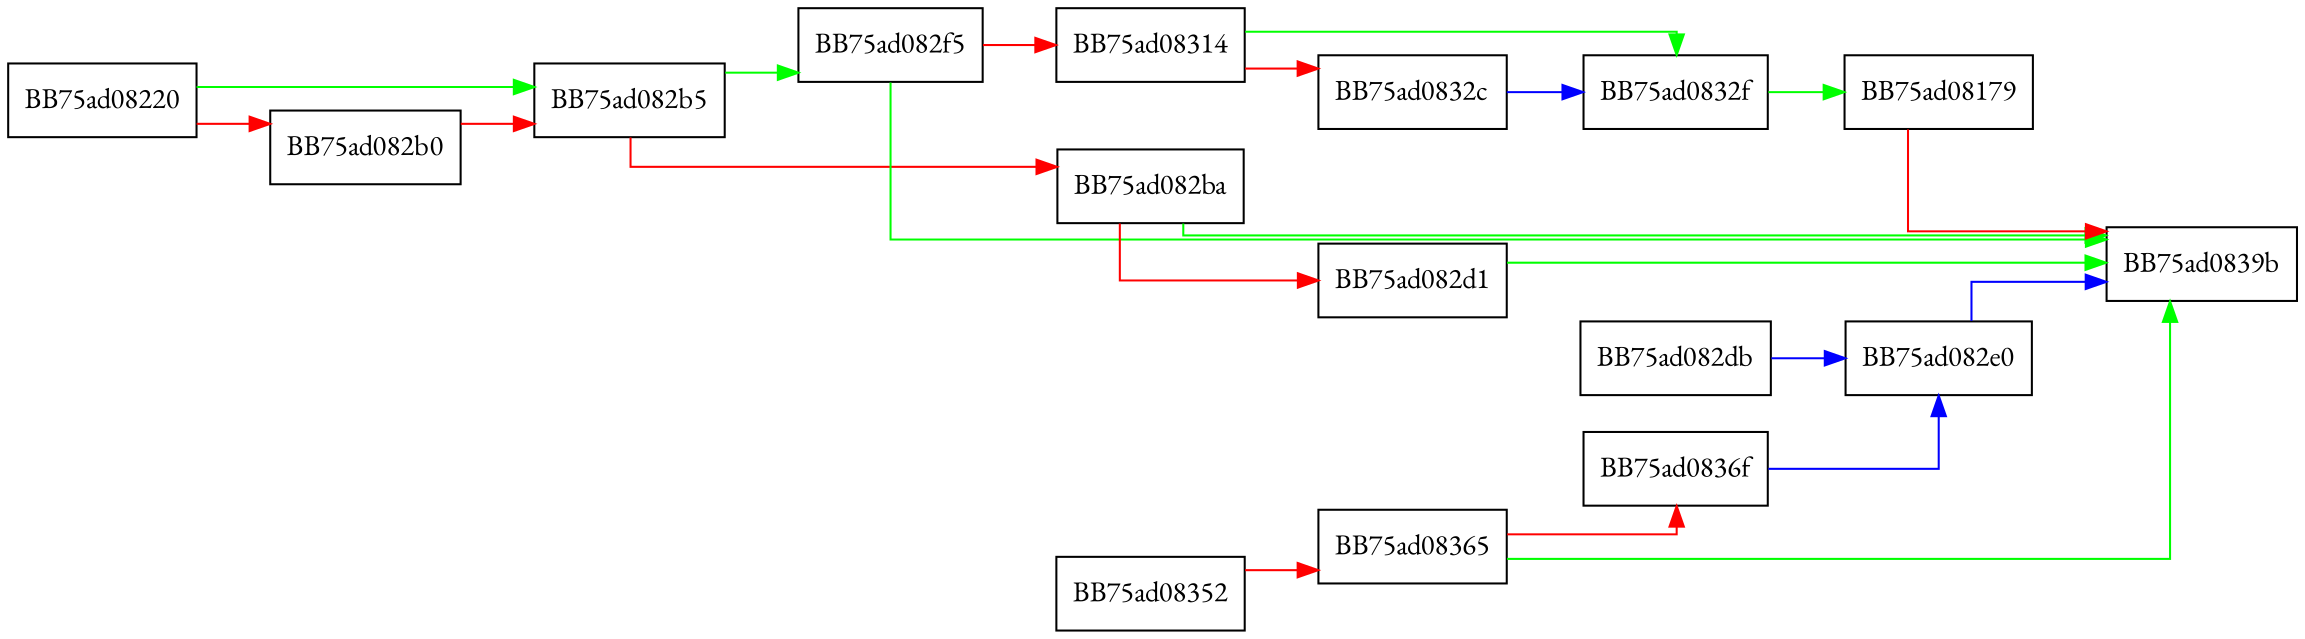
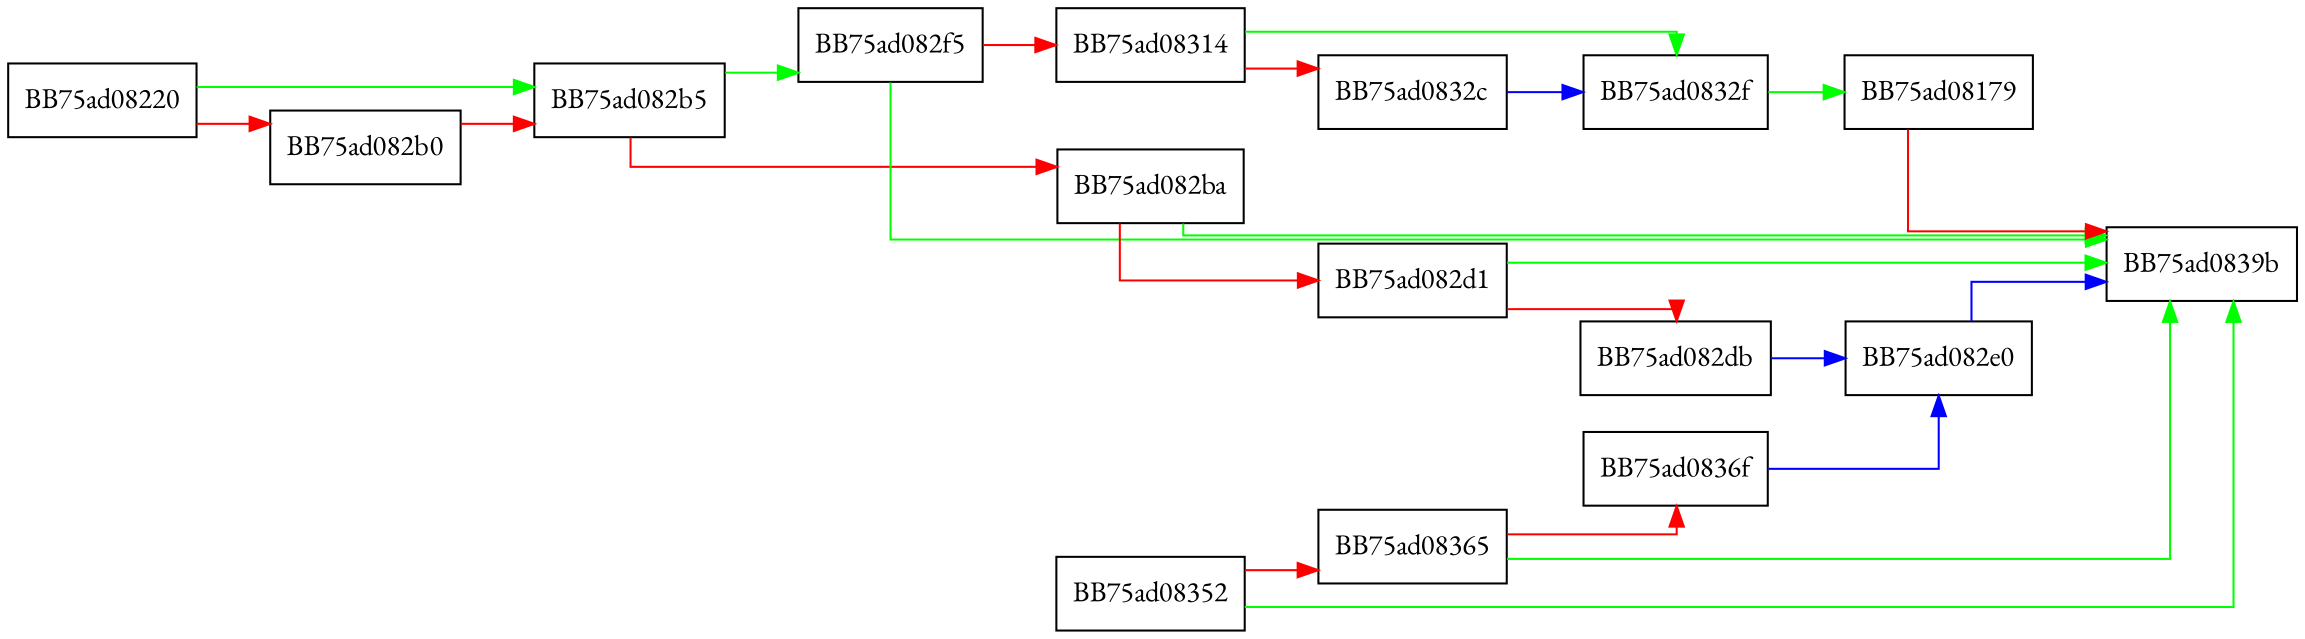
  digraph {
    fontname="EB Garamond"
    rankdir=LR
    splines=ortho
    node [fontname="EB Garamond" shape=box]
    edge [color=red fontname="EB Garamond"]
    BB75ad08220
    BB75ad082b5
    BB75ad082b0
    BB75ad082f5
    BB75ad082ba
    BB75ad0839b
    BB75ad08314
    BB75ad082d1
    BB75ad0832f
    BB75ad0832c
    BB75ad082db
    BB75ad082e0
    n13 [label=BB75ad08179]
    BB75ad08352
    BB75ad08365
    BB75ad0836f
    BB75ad08220 -> BB75ad082b5 [color=green]
    BB75ad08220 -> BB75ad082b0
    BB75ad082b5 -> BB75ad082f5 [color=green]
    BB75ad082b5 -> BB75ad082ba
    BB75ad082b0 -> BB75ad082b5
    BB75ad082f5 -> BB75ad0839b [color=green]
    BB75ad082f5 -> BB75ad08314
    BB75ad082ba -> BB75ad0839b [color=green]
    BB75ad082ba -> BB75ad082d1
    BB75ad08314 -> BB75ad0832f [color=green]
    BB75ad08314 -> BB75ad0832c
    BB75ad082d1 -> BB75ad0839b [color=green]
+   BB75ad082d1 -> BB75ad082db
    BB75ad0832f -> n13 [color=green]
    BB75ad0832c -> BB75ad0832f [color=blue]
    BB75ad082db -> BB75ad082e0 [color=blue]
    BB75ad082e0 -> BB75ad0839b [color=blue]
    n13 -> BB75ad0839b
+   BB75ad08352 -> BB75ad0839b [color=green]
    BB75ad08352 -> BB75ad08365
    BB75ad08365 -> BB75ad0839b [color=green]
    BB75ad08365 -> BB75ad0836f
    BB75ad0836f -> BB75ad082e0 [color=blue]
  }
